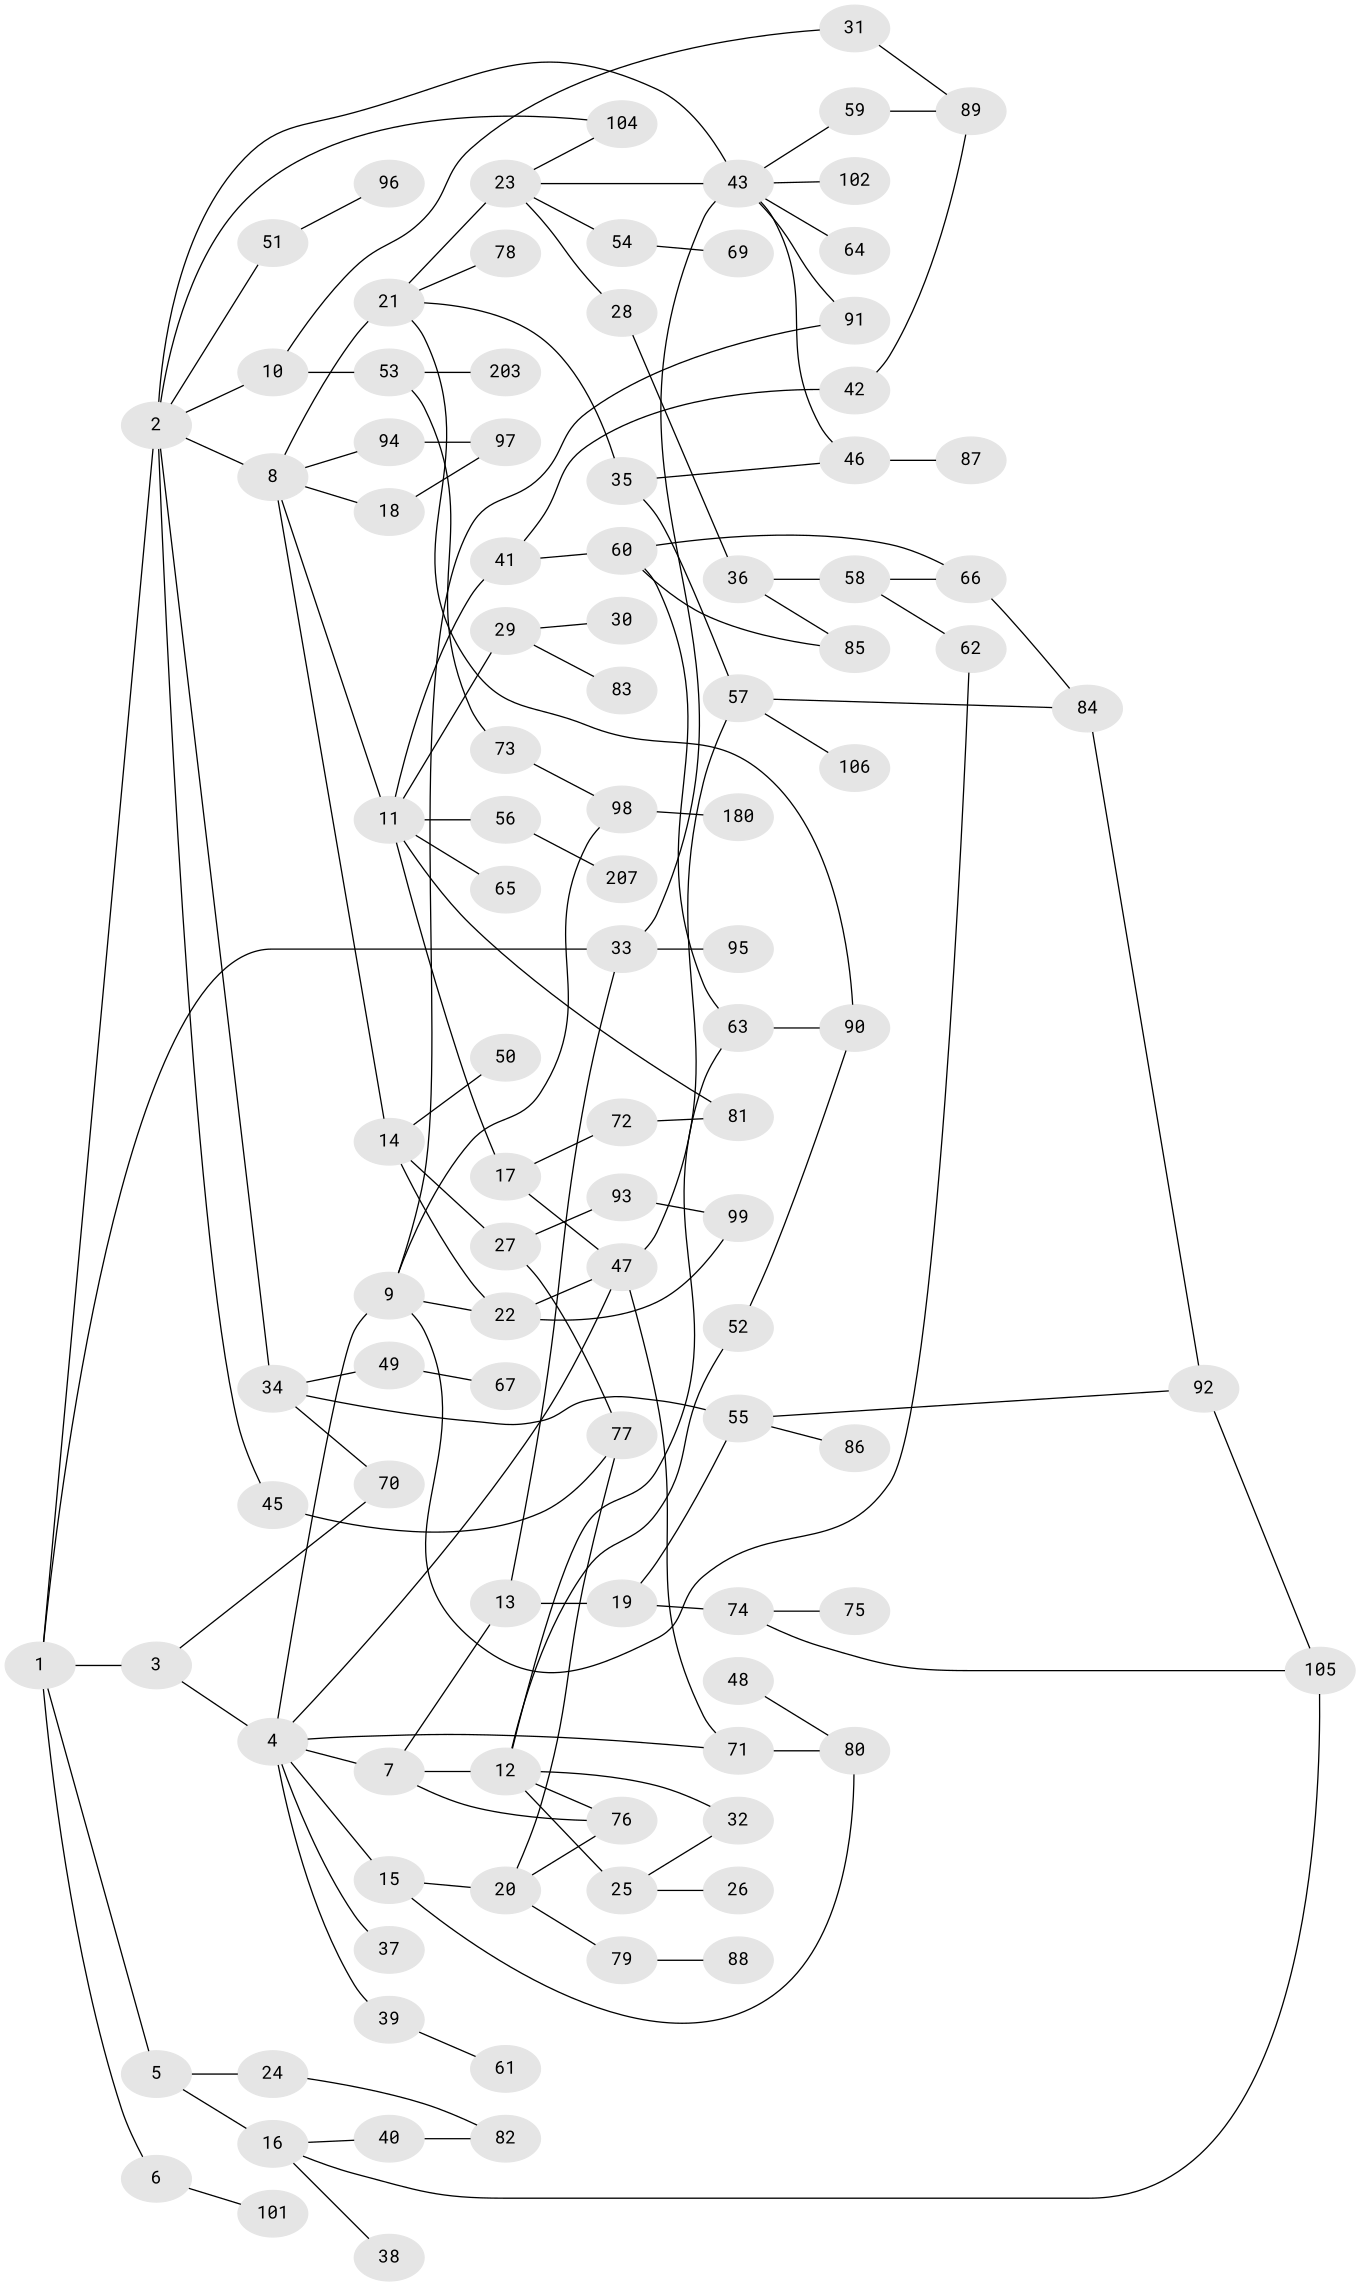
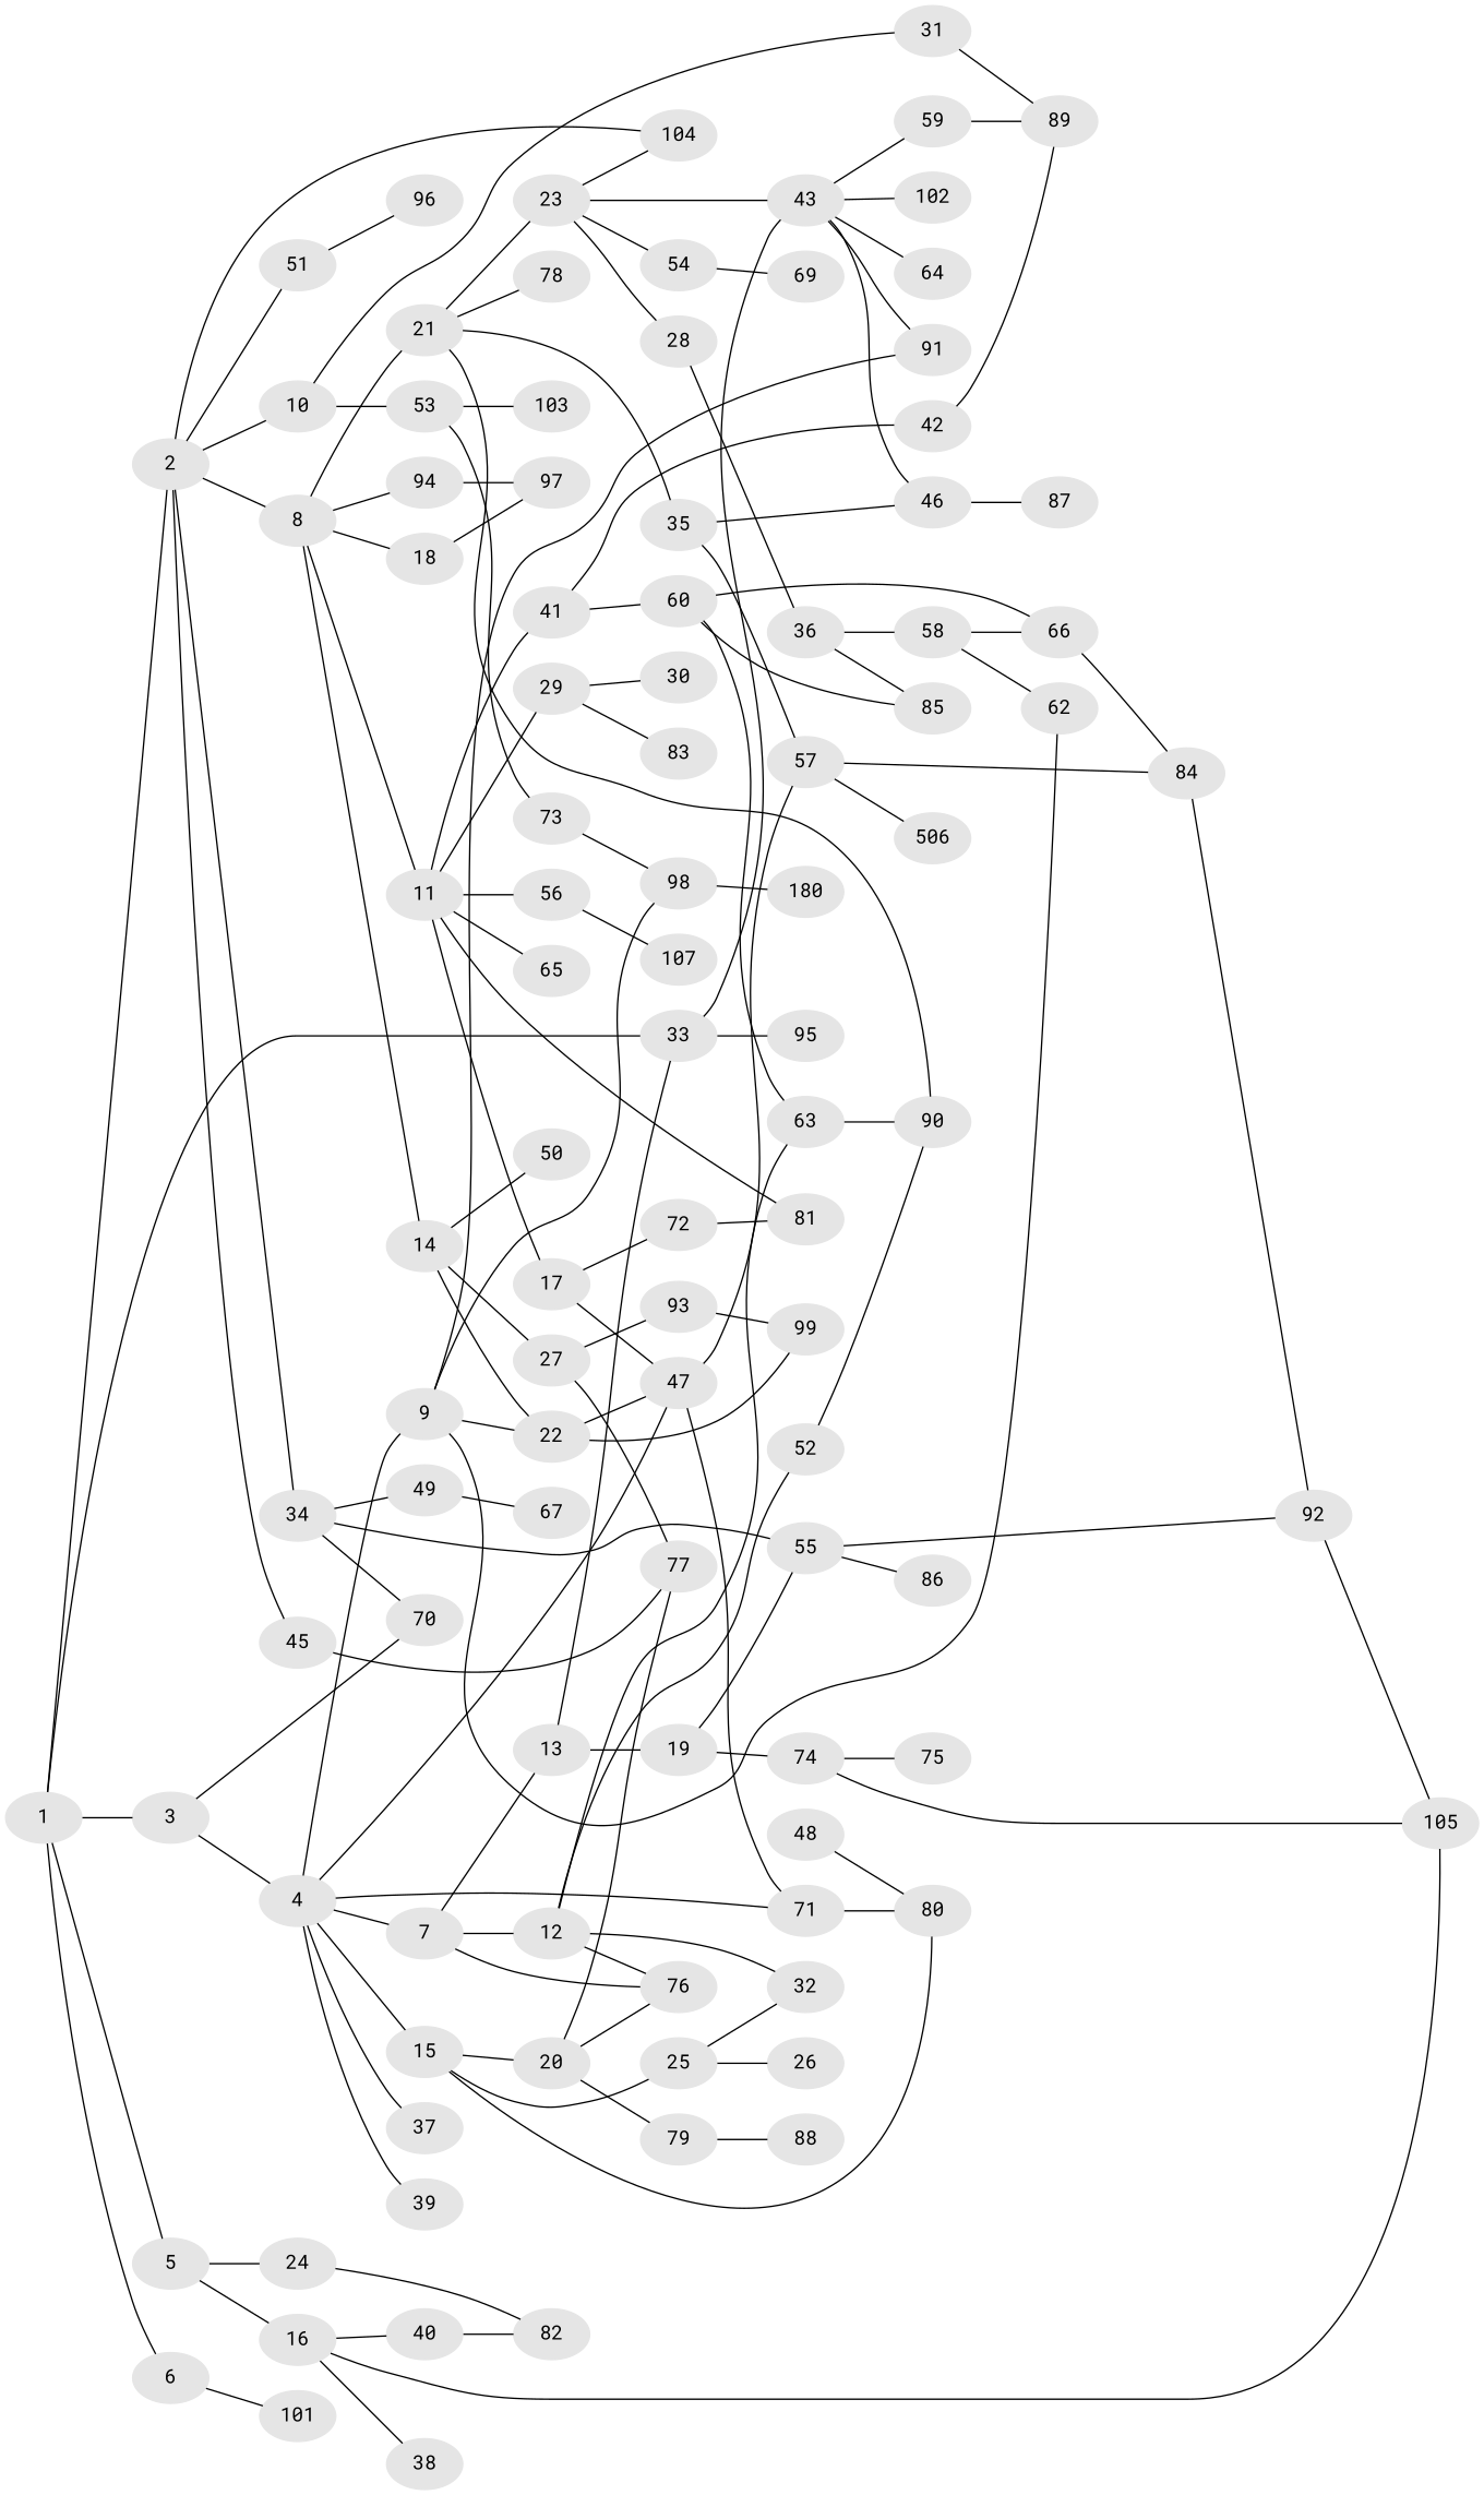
  graph {
    fontname="Roboto Mono"
    rankdir=LR
    node [color=gray90 fontname="Roboto Mono" style=filled]
    edge [fontname="Roboto Mono"]
    1
    2
    3
    5
    6
    33
    8
    10
    34
    43
    45
    51
    104
    4
    70
    16
    24
    101
    95
    11
    14
    18
    21
    94
    31
    53
    55
    49
    91
    46
    59
    64
    102
    77
    96
    7
    9
    15
    37
    39
    47
    71
    12
    13
    76
    22
    62
    98
    20
    80
-   61
    57
    38
    40
    105
    82
    25
    32
    52
    63
    19
    17
    29
    41
    56
    65
    81
    27
    50
    97
    23
    35
    78
    90
    99
    n76 [label=180]
    89
    73
-   103 [label=203]
+   103
    72
    30
    83
    42
    60
-   107 [label=207]
+   107
    26
    74
    93
    79
    86
    92
    75
    88
    28
    54
    36
    69
    58
    85
    67
    87
    84
-   106
+   106 [label=506]
    66
    48
    1 -- 2
    1 -- 3
    1 -- 5
    1 -- 6
    1 -- 33
    2 -- 8
    2 -- 10
    2 -- 34
-   2 -- 43
    2 -- 45
    2 -- 51
    2 -- 104
    3 -- 4
    3 -- 70
    5 -- 16
    5 -- 24
    6 -- 101
    33 -- 43
    33 -- 95
    8 -- 11
    8 -- 14
    8 -- 18
    8 -- 21
    8 -- 94
    10 -- 31
    10 -- 53
    34 -- 70
    34 -- 55
    34 -- 49
    43 -- 91
    43 -- 46
    43 -- 59
    43 -- 64
    43 -- 102
    45 -- 77
    51 -- 96
    4 -- 7
    4 -- 9
    4 -- 15
    4 -- 37
    4 -- 39
    4 -- 47
    4 -- 71
    16 -- 38
    16 -- 40
    16 -- 105
    24 -- 82
    11 -- 17
    11 -- 29
    11 -- 41
    11 -- 56
    11 -- 65
    11 -- 81
    14 -- 22
    14 -- 27
    14 -- 50
    18 -- 97
    21 -- 23
    21 -- 35
    21 -- 78
    21 -- 90
    94 -- 97
    31 -- 89
    53 -- 73
    53 -- 103
    55 -- 86
    55 -- 92
    49 -- 67
    46 -- 87
    59 -- 89
    7 -- 12
    7 -- 13
    7 -- 76
    9 -- 91
    9 -- 22
    9 -- 62
    9 -- 98
    15 -- 20
    15 -- 80
-   39 -- 61
    47 -- 71
    47 -- 57
    71 -- 80
    12 -- 76
-   12 -- 25
+   15 -- 25
    12 -- 32
    12 -- 52
    12 -- 63
    13 -- 33
    13 -- 19
    22 -- 47
    22 -- 99
    98 -- n76
    20 -- 77
    20 -- 76
    20 -- 79
    57 -- 84
    57 -- 106
    40 -- 82
    25 -- 32
    25 -- 26
    52 -- 90
    63 -- 90
    19 -- 55
    19 -- 74
    17 -- 47
    17 -- 72
    29 -- 30
    29 -- 83
    41 -- 42
    41 -- 60
    56 -- 107
    27 -- 77
    27 -- 93
    23 -- 43
    23 -- 104
    23 -- 28
    23 -- 54
    35 -- 46
    35 -- 57
    73 -- 98
    72 -- 81
    42 -- 89
    60 -- 63
    60 -- 85
    60 -- 66
    74 -- 105
    74 -- 75
    93 -- 99
    79 -- 88
    92 -- 105
    28 -- 36
    54 -- 69
    36 -- 58
    36 -- 85
    58 -- 62
    58 -- 66
    84 -- 92
    66 -- 84
    48 -- 80
  }
